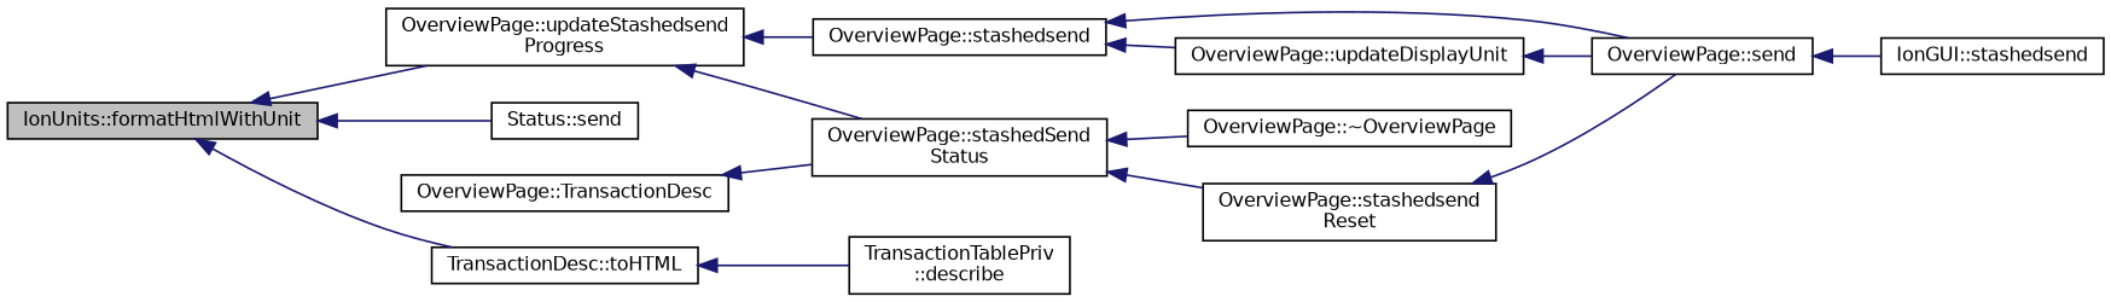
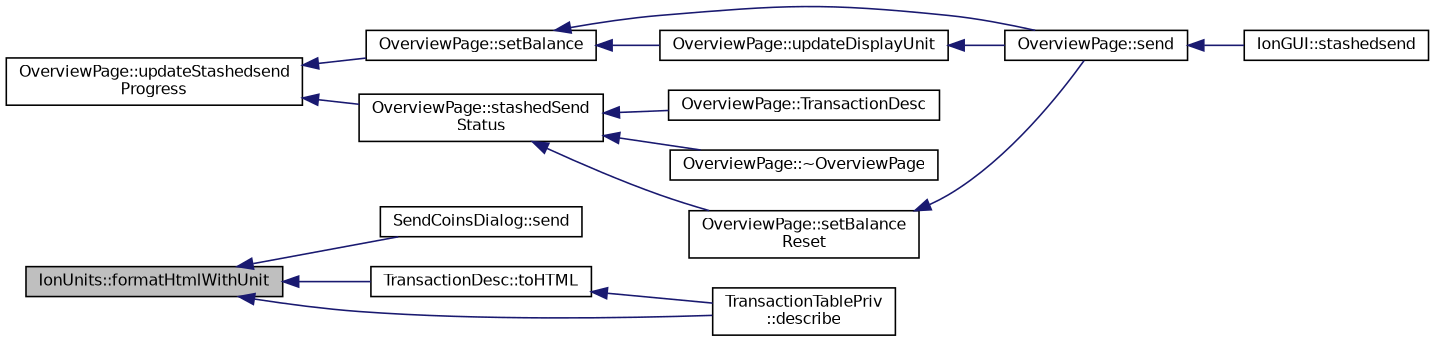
  digraph {
    rankdir=LR
    node [color=black fillcolor=white fontname=Helvetica fontsize=10 shape=record style=filled]
    edge [color=midnightblue dir=back fontname=Helvetica fontsize=10 labelfontname=Helvetica labelfontsize=10 style=solid]
    n1 [fillcolor=grey75 fontcolor=black height=0.2 label="IonUnits::formatHtmlWithUnit" width=0.4]
    n2 [height=0.2 label="OverviewPage::updateStashedsend\lProgress" width=0.4]
-   n3 [height=0.2 label="Status::send" width=0.4]
+   n3 [height=0.2 label="SendCoinsDialog::send" width=0.4]
    n4 [height=0.2 label="TransactionDesc::toHTML" width=0.4]
-   n5 [height=0.2 label="OverviewPage::stashedsend" width=0.4]
+   n5 [height=0.2 label="OverviewPage::setBalance" width=0.4]
    n6 [height=0.2 label="OverviewPage::stashedSend\lStatus" width=0.4]
    n7 [height=0.2 label="TransactionTablePriv\l::describe" width=0.4]
    n8 [height=0.2 label="OverviewPage::send" width=0.4]
    n9 [height=0.2 label="OverviewPage::updateDisplayUnit" width=0.4]
    n10 [height=0.2 label="OverviewPage::TransactionDesc" width=0.4]
    n11 [height=0.2 label="OverviewPage::~OverviewPage" width=0.4]
-   n12 [height=0.2 label="OverviewPage::stashedsend\lReset" width=0.4]
+   n12 [height=0.2 label="OverviewPage::setBalance\lReset" width=0.4]
    n13 [height=0.2 label="IonGUI::stashedsend" width=0.4]
-   n1 -> n2
+   n1 -> n7
    n1 -> n3
    n1 -> n4
    n2 -> n5
    n2 -> n6
    n4 -> n7
    n5 -> n8
    n5 -> n9
-   n10 -> n6
+   n6 -> n10
    n6 -> n11
    n6 -> n12
    n8 -> n13
    n9 -> n8
    n12 -> n8
  }
